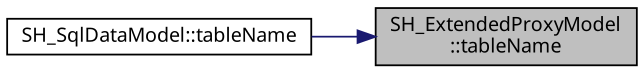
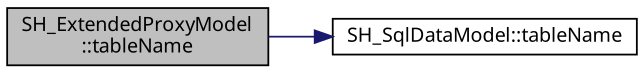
  digraph {
    rankdir=LR
    node [color=black fontname=Verdana fontsize=11 shape=record]
    n1 [fillcolor=grey75 fontcolor=black height=0.2 label="SH_ExtendedProxyModel\l::tableName" style=filled width=0.4]
    n2 [height=0.2 label="SH_SqlDataModel::tableName" width=0.4]
-   n2 -> n1 [color=midnightblue fontname=Verdana fontsize=11 labelfontname=Verdana labelfontsize=11 style=solid]
+   n1 -> n2 [color=midnightblue fontname=Verdana fontsize=11 labelfontname=Verdana labelfontsize=11 style=solid]
  }
